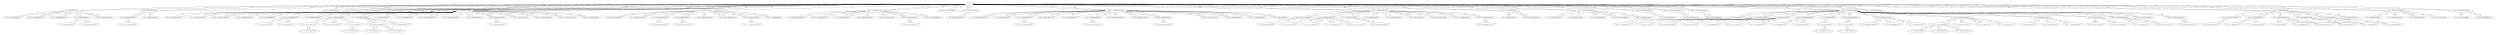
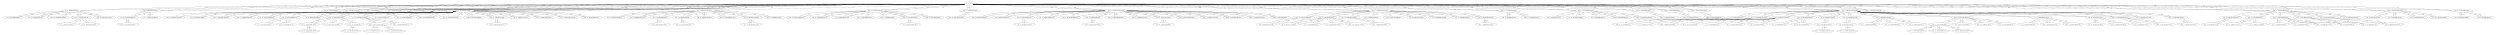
  graph {
    fontname="IBM Plex Mono"
    node [fontname="IBM Plex Mono"]
    edge [fontname="IBM Plex Mono" weight=1.0]
    n1 [label="n0 (0.0)"]
    n2 [label="n4 (2.13884699344635)"]
    n3 [label="n14 (1.8883789777755737)"]
    n4 [label="n23 (3.76453173160553)"]
    n5 [label="n30 (4.53784716129303)"]
    n6 [label="n36 (5.4112708568573)"]
    n7 [label="n41 (4.659754157066345)"]
    n8 [label="n45 (3.6135928630828857)"]
    n9 [label="n55 (2.949212670326233)"]
    n10 [label="n62 (1.4044935703277588)"]
    n11 [label="n65 (1.0236579179763794)"]
    n12 [label="n66 (2.456388473510742)"]
-   n13 [label="n85 (4.875661134719849)"]
    n14 [label="n100 (3.65752911567688)"]
    n15 [label="n101 (1.1429113149642944)"]
    n16 [label="n125 (1.7288835048675537)"]
    n17 [label="n150 (1.9744084739990234)"]
    n18 [label="n152 (2.4357396364212036)"]
    n19 [label="n162 (3.350385069847107)"]
    n20 [label="n169 (3.4625930786132812)"]
    n21 [label="n177 (3.1821327209472656)"]
    n22 [label="n178 (1.3913824558258057)"]
    n23 [label="n184 (3.7304755449295044)"]
    n24 [label="n187 (1.5959115028381348)"]
    n25 [label="n190 (2.2083537578582764)"]
    n26 [label="n193 (3.2747291326522827)"]
    n27 [label="n10 (4.093786239624023)"]
    n28 [label="n60 (4.374905824661255)"]
    n29 [label="n135 (4.7857688665390015)"]
    n30 [label="n174 (3.74286949634552)"]
    n31 [label="n181 (5.1676225662231445)"]
    n32 [label="n17 (3.6351709365844727)"]
    n33 [label="n76 (4.492622137069702)"]
    n34 [label="n180 (5.5272427797317505)"]
    n35 [label="n47 (4.5139018297195435)"]
    n36 [label="n154 (4.0292487144470215)"]
    n37 [label="n182 (4.288678050041199)"]
    n38 [label="n3 (2.4224570989608765)"]
    n39 [label="n42 (2.5373045206069946)"]
    n40 [label="n26 (4.8336896896362305)"]
    n41 [label="n160 (2.683456063270569)"]
    n42 [label="n51 (2.7743993997573853)"]
    n43 [label="n91 (4.465572118759155)"]
    n44 [label="n98 (5.235102415084839)"]
    n45 [label="n115 (5.487599849700928)"]
    n46 [label="n127 (2.9597758054733276)"]
    n47 [label="n140 (3.745681643486023)"]
    n48 [label="n146 (2.792270302772522)"]
    n49 [label="n147 (4.530053734779358)"]
    n50 [label="n165 (3.0194242000579834)"]
    n51 [label="n171 (3.5152649879455566)"]
    n52 [label="n175 (3.489472508430481)"]
    n53 [label="n18 (3.9779274463653564)"]
    n54 [label="n34 (4.2048985958099365)"]
    n55 [label="n57 (3.018618106842041)"]
    n56 [label="n87 (3.39288067817688)"]
    n57 [label="n109 (2.968820571899414)"]
    n58 [label="n114 (2.0431710481643677)"]
    n59 [label="n121 (3.856921672821045)"]
    n60 [label="n124 (3.60455858707428)"]
    n61 [label="n11 (3.8649977908859253)"]
    n62 [label="n38 (5.234802007675171)"]
    n63 [label="n90 (4.515368819236755)"]
    n64 [label="n120 (4.881255030632019)"]
    n65 [label="n136 (4.79180121421814)"]
    n66 [label="n155 (3.517013192176819)"]
    n67 [label="n186 (4.295637488365173)"]
    n68 [label="n105 (5.605120897293091)"]
    n69 [label="n20 (2.3012852668762207)"]
    n70 [label="n24 (4.881844162940979)"]
    n71 [label="n43 (3.395530939102173)"]
    n72 [label="n59 (4.6088539361953735)"]
    n73 [label="n68 (3.2192835807800293)"]
    n74 [label="n104 (3.64840304851532)"]
    n75 [label="n111 (4.1859036684036255)"]
    n76 [label="n118 (3.7159488201141357)"]
    n77 [label="n130 (2.968122124671936)"]
+   n78 [label="n142 (3.0834935903549194)"]
    n79 [label="n144 (4.899303674697876)"]
    n80 [label="n148 (3.653108596801758)"]
    n81 [label="n151 (2.2411879301071167)"]
    n82 [label="n161 (3.10837984085083)"]
    n83 [label="n126 (3.4472477436065674)"]
    n84 [label="n53 (3.336148738861084)"]
    n85 [label="n38 (3.6361589431762695)"]
    n86 [label="n48 (4.28089165687561)"]
    n87 [label="n49 (3.1460776329040527)"]
    n88 [label="n63 (3.553431749343872)"]
    n89 [label="n82 (2.7491968870162964)"]
    n90 [label="n131 (4.220036625862122)"]
    n91 [label="n198 (3.3148248195648193)"]
    n92 [label="n103 (3.68782901763916)"]
    n93 [label="n158 (3.671981692314148)"]
    n94 [label="n46 (4.36925482749939)"]
    n95 [label="n72 (3.531110644340515)"]
    n96 [label="n99 (5.234603404998779)"]
    n97 [label="n128 (5.683584809303284)"]
    n98 [label="n141 (4.9156975746154785)"]
    n99 [label="n192 (5.426986813545227)"]
    n100 [label="n194 (4.496554136276245)"]
    n101 [label="n168 (5.440831422805786)"]
    n102 [label="n1 (2.790537118911743)"]
    n103 [label="n179 (2.6636884212493896)"]
    n104 [label="n40 (3.201264977455139)"]
    n105 [label="n176 (3.0443480014801025)"]
    n106 [label="n9 (3.263044595718384)"]
    n107 [label="n170 (3.297650694847107)"]
    n108 [label="n15 (2.7420096397399902)"]
    n109 [label="n110 (2.4599971771240234)"]
    n110 [label="n33 (2.9847888946533203)"]
    n111 [label="n86 (3.039916157722473)"]
    n112 [label="n102 (2.6119449138641357)"]
    n113 [label="n163 (4.244342923164368)"]
    n114 [label="n173 (3.6990383863449097)"]
    n115 [label="n108 (3.2039319276809692)"]
    n116 [label="n50 (3.334202766418457)"]
    n117 [label="n149 (2.851537346839905)"]
    n118 [label="n112 (3.7279000282287598)"]
    n119 [label="n67 (3.0141754150390625)"]
    n120 [label="n75 (4.1370991468429565)"]
    n121 [label="n19 (3.45483136177063)"]
    n122 [label="n35 (4.829418063163757)"]
    n123 [label="n56 (4.626784920692444)"]
    n124 [label="n79 (3.327412724494934)"]
    n125 [label="n29 (4.346615791320801)"]
    n126 [label="n69 (4.578522801399231)"]
    n127 [label="n188 (4.721074461936951)"]
    n128 [label="n2 (5.205033779144287)"]
    n129 [label="n156 (4.662657380104065)"]
    n130 [label="n12 (5.64611279964447)"]
    n131 [label="n92 (5.5485780239105225)"]
    n132 [label="n5 (5.495998024940491)"]
    n133 [label="n189 (3.891713500022888)"]
    n134 [label="n164 (4.938149809837341)"]
    n135 [label="n166 (5.494560241699219)"]
    n136 [label="n6 (5.249177813529968)"]
    n137 [label="n27 (4.718878626823425)"]
    n138 [label="n39 (4.4285173416137695)"]
    n139 [label="n96 (4.870563507080078)"]
    n140 [label="n7 (4.937931537628174)"]
    n141 [label="n52 (5.226766586303711)"]
    n142 [label="n8 (5.312605500221252)"]
    n143 [label="n123 (4.536742448806763)"]
    n144 [label="n196 (4.30136239528656)"]
    n145 [label="n133 (5.384201407432556)"]
    n146 [label="n13 (4.402753233909607)"]
    n147 [label="n191 (5.58705735206604)"]
    n148 [label="n122 (5.235720872879028)"]
    n149 [label="n97 (5.9568867683410645)"]
    n150 [label="n107 (3.8362666368484497)"]
    n151 [label="n145 (4.188307404518127)"]
    n152 [label="n16 (4.846020221710205)"]
    n153 [label="n21 (5.382957577705383)"]
    n154 [label="n22 (4.751476168632507)"]
    n155 [label="n73 (4.574454426765442)"]
    n156 [label="n132 (4.6772671937942505)"]
    n157 [label="n25 (4.099389314651489)"]
    n158 [label="n83 (4.29716420173645)"]
    n159 [label="n137 (4.21293580532074)"]
    n160 [label="n28 (3.7305941581726074)"]
    n161 [label="n71 (5.3626521815790405)"]
    n162 [label="n32 (4.0911723375320435)"]
    n163 [label="n70 (3.73779559035437)"]
    n164 [label="n31 (5.355226635932922)"]
    n165 [label="n77 (4.256962180137634)"]
    n166 [label="n88 (4.039133429527283)"]
    n167 [label="n183 (4.905691146850586)"]
    n168 [label="n199 (4.646525502204895)"]
    n169 [label="n159 (5.220128417015076)"]
    n170 [label="n44 (5.03177011013031)"]
    n171 [label="n119 (3.9697293043136597)"]
    n172 [label="n157 (5.089534282684326)"]
    n173 [label="n54 (4.370460271835327)"]
    n174 [label="n172 (5.114637017250061)"]
    n175 [label="n113 (4.0436036586761475)"]
    n176 [label="n94 (4.8051581382751465)"]
    n177 [label="n58 (4.131063938140869)"]
    n178 [label="n64 (4.135555863380432)"]
    n179 [label="n143 (4.0012829303741455)"]
    n180 [label="n61 (5.269554615020752)"]
    n181 [label="n81 (5.271760940551758)"]
    n182 [label="n80 (4.915082216262817)"]
    n183 [label="n78 (4.5371822118759155)"]
    n184 [label="n197 (5.437812805175781)"]
    n185 [label="n95 (5.633471488952637)"]
    n186 [label="n116 (4.0624366998672485)"]
    n187 [label="n117 (4.77583384513855)"]
    n188 [label="n74 (5.315931677818298)"]
    n189 [label="n134 (4.646641492843628)"]
    n190 [label="n89 (4.718592405319214)"]
    n191 [label="n106 (4.2331215143203735)"]
    n192 [label="n129 (4.862791299819946)"]
    n193 [label="n167 (4.073651909828186)"]
    n194 [label="n138 (5.208633661270142)"]
    n195 [label="n195 (4.7003209590911865)"]
    n1 -- n1 [label=1.0]
    n1 -- n1 [label=1.0]
    n1 -- n2 [label=1.0]
    n1 -- n3 [label=1.0]
    n1 -- n4 [label=1.0]
    n1 -- n5 [label=1.0]
    n1 -- n6 [label=1.0]
    n1 -- n7 [label=1.0]
    n1 -- n8 [label=1.0]
    n1 -- n9 [label=1.0]
    n1 -- n10 [label=1.0]
    n1 -- n11 [label=1.0]
    n1 -- n12 [label=1.0]
-   n1 -- n13 [label=1.0]
    n1 -- n14 [label=1.0]
    n1 -- n15 [label=1.0]
    n1 -- n16 [label=1.0]
    n1 -- n17 [label=1.0]
    n1 -- n18 [label=1.0]
    n1 -- n19 [label=1.0]
    n1 -- n20 [label=1.0]
    n1 -- n21 [label=1.0]
    n1 -- n22 [label=1.0]
    n1 -- n23 [label=1.0]
    n1 -- n24 [label=1.0]
    n1 -- n25 [label=1.0]
    n1 -- n26 [label=1.0]
    n2 -- n1 [label=1.0]
    n2 -- n27 [label=1.0]
    n2 -- n28 [label=1.0]
    n2 -- n29 [label=1.0]
    n2 -- n30 [label=1.0]
    n2 -- n31 [label=1.0]
    n3 -- n1 [label=1.0]
    n3 -- n32 [label=1.0]
    n3 -- n33 [label=1.0]
    n4 -- n1 [label=1.0]
    n5 -- n1 [label=1.0]
    n6 -- n1 [label=1.0]
    n7 -- n1 [label=1.0]
    n8 -- n1 [label=1.0]
    n8 -- n34 [label=1.0]
    n9 -- n1 [label=1.0]
    n9 -- n35 [label=1.0]
    n9 -- n36 [label=1.0]
    n9 -- n37 [label=1.0]
    n10 -- n1 [label=1.0]
    n10 -- n38 [label=1.0]
    n10 -- n39 [label=1.0]
    n10 -- n40 [label=1.0]
    n10 -- n41 [label=1.0]
    n10 -- n42 [label=1.0]
    n10 -- n43 [label=1.0]
    n10 -- n44 [label=1.0]
    n10 -- n45 [label=1.0]
    n10 -- n46 [label=1.0]
    n10 -- n47 [label=1.0]
    n10 -- n48 [label=1.0]
    n10 -- n49 [label=1.0]
    n10 -- n50 [label=1.0]
    n10 -- n51 [label=1.0]
    n10 -- n52 [label=1.0]
    n11 -- n1 [label=1.0]
    n11 -- n53 [label=1.0]
    n11 -- n54 [label=1.0]
    n11 -- n55 [label=1.0]
    n11 -- n56 [label=1.0]
    n11 -- n57 [label=1.0]
    n11 -- n58 [label=1.0]
    n11 -- n59 [label=1.0]
    n11 -- n60 [label=1.0]
    n12 -- n1 [label=1.0]
    n12 -- n61 [label=1.0]
    n12 -- n62 [label=1.0]
    n12 -- n63 [label=1.0]
    n12 -- n64 [label=1.0]
    n12 -- n65 [label=1.0]
    n12 -- n66 [label=1.0]
    n12 -- n67 [label=1.0]
-   n13 -- n1 [label=1.0]
    n14 -- n1 [label=1.0]
    n14 -- n68 [label=1.0]
    n15 -- n1 [label=1.0]
    n15 -- n69 [label=1.0]
    n15 -- n70 [label=1.0]
    n15 -- n71 [label=1.0]
    n15 -- n72 [label=1.0]
    n15 -- n73 [label=1.0]
    n15 -- n74 [label=1.0]
    n15 -- n75 [label=1.0]
    n15 -- n76 [label=1.0]
    n15 -- n77 [label=1.0]
+   n15 -- n78 [label=1.0]
    n15 -- n79 [label=1.0]
    n15 -- n80 [label=1.0]
    n15 -- n81 [label=1.0]
    n15 -- n82 [label=1.0]
    n16 -- n1 [label=1.0]
    n16 -- n83 [label=1.0]
    n16 -- n84 [label=1.0]
    n16 -- n85 [label=1.0]
    n16 -- n86 [label=1.0]
    n16 -- n87 [label=1.0]
    n16 -- n88 [label=1.0]
    n16 -- n89 [label=1.0]
    n16 -- n90 [label=1.0]
    n16 -- n91 [label=1.0]
    n17 -- n1 [label=1.0]
    n17 -- n92 [label=1.0]
    n17 -- n93 [label=1.0]
    n18 -- n1 [label=1.0]
    n18 -- n94 [label=1.0]
    n18 -- n95 [label=1.0]
    n18 -- n96 [label=1.0]
    n18 -- n97 [label=1.0]
    n18 -- n98 [label=1.0]
    n19 -- n1 [label=1.0]
    n19 -- n99 [label=1.0]
    n20 -- n1 [label=1.0]
    n20 -- n100 [label=1.0]
    n21 -- n1 [label=1.0]
    n21 -- n101 [label=1.0]
    n22 -- n1 [label=1.0]
    n22 -- n102 [label=1.0]
    n22 -- n103 [label=1.0]
    n22 -- n104 [label=1.0]
    n22 -- n105 [label=1.0]
    n22 -- n106 [label=1.0]
    n22 -- n107 [label=1.0]
    n22 -- n108 [label=1.0]
    n22 -- n109 [label=1.0]
    n22 -- n110 [label=1.0]
    n22 -- n111 [label=1.0]
    n22 -- n112 [label=1.0]
    n22 -- n113 [label=1.0]
    n22 -- n114 [label=1.0]
    n23 -- n1 [label=1.0]
    n24 -- n1 [label=1.0]
    n24 -- n115 [label=1.0]
    n24 -- n116 [label=1.0]
    n24 -- n117 [label=1.0]
    n24 -- n118 [label=1.0]
    n24 -- n119 [label=1.0]
    n24 -- n120 [label=1.0]
    n25 -- n1 [label=1.0]
    n25 -- n121 [label=1.0]
    n25 -- n122 [label=1.0]
    n25 -- n123 [label=1.0]
    n25 -- n124 [label=1.0]
    n26 -- n1 [label=1.0]
    n26 -- n125 [label=1.0]
    n26 -- n126 [label=1.0]
    n27 -- n2 [label=1.0]
    n28 -- n2 [label=1.0]
    n29 -- n2 [label=1.0]
    n30 -- n2 [label=1.0]
    n30 -- n130 [label=1.0]
    n30 -- n131 [label=1.0]
    n31 -- n2 [label=1.0]
    n32 -- n3 [label=1.0]
    n32 -- n148 [label=1.0]
    n33 -- n3 [label=1.0]
    n34 -- n8 [label=1.0]
    n35 -- n9 [label=1.0]
    n36 -- n9 [label=1.0]
    n37 -- n9 [label=1.0]
    n38 -- n10 [label=1.0]
    n39 -- n10 [label=1.0]
    n39 -- n140 [label=1.0]
    n39 -- n141 [label=1.0]
    n40 -- n10 [label=1.0]
    n41 -- n10 [label=1.0]
    n41 -- n160 [label=1.0]
    n41 -- n162 [label=1.0]
    n41 -- n163 [label=1.0]
    n42 -- n10 [label=1.0]
    n42 -- n171 [label=1.0]
    n42 -- n175 [label=1.0]
    n43 -- n10 [label=1.0]
    n44 -- n10 [label=1.0]
    n45 -- n10 [label=1.0]
    n46 -- n10 [label=1.0]
    n47 -- n10 [label=1.0]
    n48 -- n10 [label=1.0]
    n48 -- n182 [label=1.0]
    n49 -- n10 [label=1.0]
    n50 -- n10 [label=1.0]
    n51 -- n10 [label=1.0]
    n52 -- n10 [label=1.0]
    n53 -- n11 [label=1.0]
    n54 -- n11 [label=1.0]
    n55 -- n11 [label=1.0]
    n55 -- n176 [label=1.0]
    n56 -- n11 [label=1.0]
    n56 -- n183 [label=1.0]
    n57 -- n11 [label=1.0]
    n58 -- n11 [label=1.0]
    n59 -- n11 [label=1.0]
    n59 -- n184 [label=1.0]
    n60 -- n11 [label=1.0]
    n61 -- n12 [label=1.0]
    n62 -- n12 [label=1.0]
    n63 -- n12 [label=1.0]
    n64 -- n12 [label=1.0]
    n65 -- n12 [label=1.0]
    n66 -- n12 [label=1.0]
    n66 -- n185 [label=1.0]
    n67 -- n12 [label=1.0]
    n68 -- n14 [label=1.0]
    n69 -- n15 [label=1.0]
    n70 -- n15 [label=1.0]
    n71 -- n15 [label=1.0]
    n71 -- n169 [label=1.0]
    n72 -- n15 [label=1.0]
    n73 -- n15 [label=1.0]
    n74 -- n15 [label=1.0]
    n74 -- n192 [label=1.0]
    n75 -- n15 [label=1.0]
    n76 -- n15 [label=1.0]
    n77 -- n15 [label=1.0]
    n77 -- n193 [label=1.0]
+   n78 -- n15 [label=1.0]
    n79 -- n15 [label=1.0]
    n80 -- n15 [label=1.0]
    n81 -- n15 [label=1.0]
    n82 -- n15 [label=1.0]
    n83 -- n16 [label=1.0]
    n83 -- n152 [label=1.0]
    n84 -- n16 [label=1.0]
    n84 -- n153 [label=1.0]
    n84 -- n154 [label=1.0]
    n84 -- n155 [label=1.0]
    n84 -- n156 [label=1.0]
    n85 -- n16 [label=1.0]
    n85 -- n168 [label=1.0]
    n86 -- n16 [label=1.0]
    n87 -- n16 [label=1.0]
    n88 -- n16 [label=1.0]
    n89 -- n16 [label=1.0]
    n90 -- n16 [label=1.0]
    n91 -- n16 [label=1.0]
    n91 -- n194 [label=1.0]
    n92 -- n17 [label=1.0]
    n93 -- n17 [label=1.0]
    n94 -- n18 [label=1.0]
    n95 -- n18 [label=1.0]
    n96 -- n18 [label=1.0]
    n97 -- n18 [label=1.0]
    n98 -- n18 [label=1.0]
    n99 -- n19 [label=1.0]
    n100 -- n20 [label=1.0]
    n101 -- n21 [label=1.0]
    n102 -- n22 [label=1.0]
    n102 -- n127 [label=1.0]
    n103 -- n22 [label=1.0]
    n103 -- n128 [label=1.0]
    n103 -- n129 [label=1.0]
    n104 -- n22 [label=1.0]
    n104 -- n136 [label=1.0]
    n104 -- n137 [label=1.0]
    n104 -- n138 [label=1.0]
    n104 -- n139 [label=1.0]
    n105 -- n22 [label=1.0]
    n105 -- n142 [label=1.0]
    n105 -- n143 [label=1.0]
    n106 -- n22 [label=1.0]
    n106 -- n144 [label=1.0]
    n107 -- n22 [label=1.0]
    n107 -- n146 [label=1.0]
    n108 -- n22 [label=1.0]
    n108 -- n149 [label=1.0]
    n108 -- n150 [label=1.0]
    n108 -- n151 [label=1.0]
    n109 -- n22 [label=1.0]
    n109 -- n133 [label=1.0]
    n109 -- n157 [label=1.0]
    n109 -- n158 [label=1.0]
    n109 -- n159 [label=1.0]
    n110 -- n22 [label=1.0]
    n110 -- n165 [label=1.0]
    n110 -- n166 [label=1.0]
    n110 -- n167 [label=1.0]
    n111 -- n22 [label=1.0]
    n111 -- n188 [label=1.0]
    n111 -- n189 [label=1.0]
    n112 -- n22 [label=1.0]
    n112 -- n190 [label=1.0]
    n112 -- n191 [label=1.0]
    n113 -- n22 [label=1.0]
    n114 -- n22 [label=1.0]
    n114 -- n195 [label=1.0]
    n115 -- n24 [label=1.0]
    n115 -- n164 [label=1.0]
    n116 -- n24 [label=1.0]
    n116 -- n173 [label=1.0]
    n116 -- n174 [label=1.0]
    n117 -- n24 [label=1.0]
    n117 -- n177 [label=1.0]
    n117 -- n178 [label=1.0]
    n117 -- n179 [label=1.0]
    n118 -- n24 [label=1.0]
    n118 -- n180 [label=1.0]
    n118 -- n181 [label=1.0]
    n119 -- n24 [label=1.0]
    n119 -- n186 [label=1.0]
    n120 -- n24 [label=1.0]
    n121 -- n25 [label=1.0]
    n122 -- n25 [label=1.0]
    n123 -- n25 [label=1.0]
    n124 -- n25 [label=1.0]
    n125 -- n26 [label=1.0]
    n126 -- n26 [label=1.0]
    n127 -- n102 [label=1.0]
    n128 -- n103 [label=1.0]
    n129 -- n103 [label=1.0]
    n130 -- n30 [label=1.0]
    n131 -- n30 [label=1.0]
    n132 -- n133 [label=1.0]
    n133 -- n109 [label=1.0]
    n133 -- n132 [label=1.0]
    n133 -- n134 [label=1.0]
    n133 -- n135 [label=1.0]
    n134 -- n133 [label=1.0]
    n135 -- n133 [label=1.0]
    n136 -- n104 [label=1.0]
    n137 -- n104 [label=1.0]
    n138 -- n104 [label=1.0]
    n139 -- n104 [label=1.0]
    n140 -- n39 [label=1.0]
    n141 -- n39 [label=1.0]
    n142 -- n105 [label=1.0]
    n143 -- n105 [label=1.0]
    n144 -- n106 [label=1.0]
    n144 -- n145 [label=1.0]
    n145 -- n144 [label=1.0]
    n146 -- n107 [label=1.0]
    n146 -- n147 [label=1.0]
    n147 -- n146 [label=1.0]
    n148 -- n32 [label=1.0]
    n149 -- n108 [label=1.0]
    n150 -- n108 [label=1.0]
    n151 -- n108 [label=1.0]
    n152 -- n83 [label=1.0]
    n153 -- n84 [label=1.0]
    n154 -- n84 [label=1.0]
    n155 -- n84 [label=1.0]
    n156 -- n84 [label=1.0]
    n157 -- n109 [label=1.0]
    n158 -- n109 [label=1.0]
    n159 -- n109 [label=1.0]
    n160 -- n41 [label=1.0]
    n160 -- n161 [label=1.0]
    n161 -- n160 [label=1.0]
    n162 -- n41 [label=1.0]
    n163 -- n41 [label=1.0]
    n163 -- n187 [label=1.0]
    n164 -- n115 [label=1.0]
    n165 -- n110 [label=1.0]
    n166 -- n110 [label=1.0]
    n167 -- n110 [label=1.0]
    n168 -- n85 [label=1.0]
    n169 -- n71 [label=1.0]
    n170 -- n171 [label=1.0]
    n171 -- n42 [label=1.0]
    n171 -- n170 [label=1.0]
    n171 -- n172 [label=1.0]
    n172 -- n171 [label=1.0]
    n173 -- n116 [label=1.0]
    n174 -- n116 [label=1.0]
    n175 -- n42 [label=1.0]
    n176 -- n55 [label=1.0]
    n177 -- n117 [label=1.0]
    n178 -- n117 [label=1.0]
    n179 -- n117 [label=1.0]
    n180 -- n118 [label=1.0]
    n181 -- n118 [label=1.0]
    n182 -- n48 [label=1.0]
    n183 -- n56 [label=1.0]
    n184 -- n59 [label=1.0]
    n185 -- n66 [label=1.0]
    n186 -- n119 [label=1.0]
    n187 -- n163 [label=1.0]
    n188 -- n111 [label=1.0]
    n189 -- n111 [label=1.0]
    n190 -- n112 [label=1.0]
    n191 -- n112 [label=1.0]
    n192 -- n74 [label=1.0]
    n193 -- n77 [label=1.0]
    n194 -- n91 [label=1.0]
    n195 -- n114 [label=1.0]
  }
